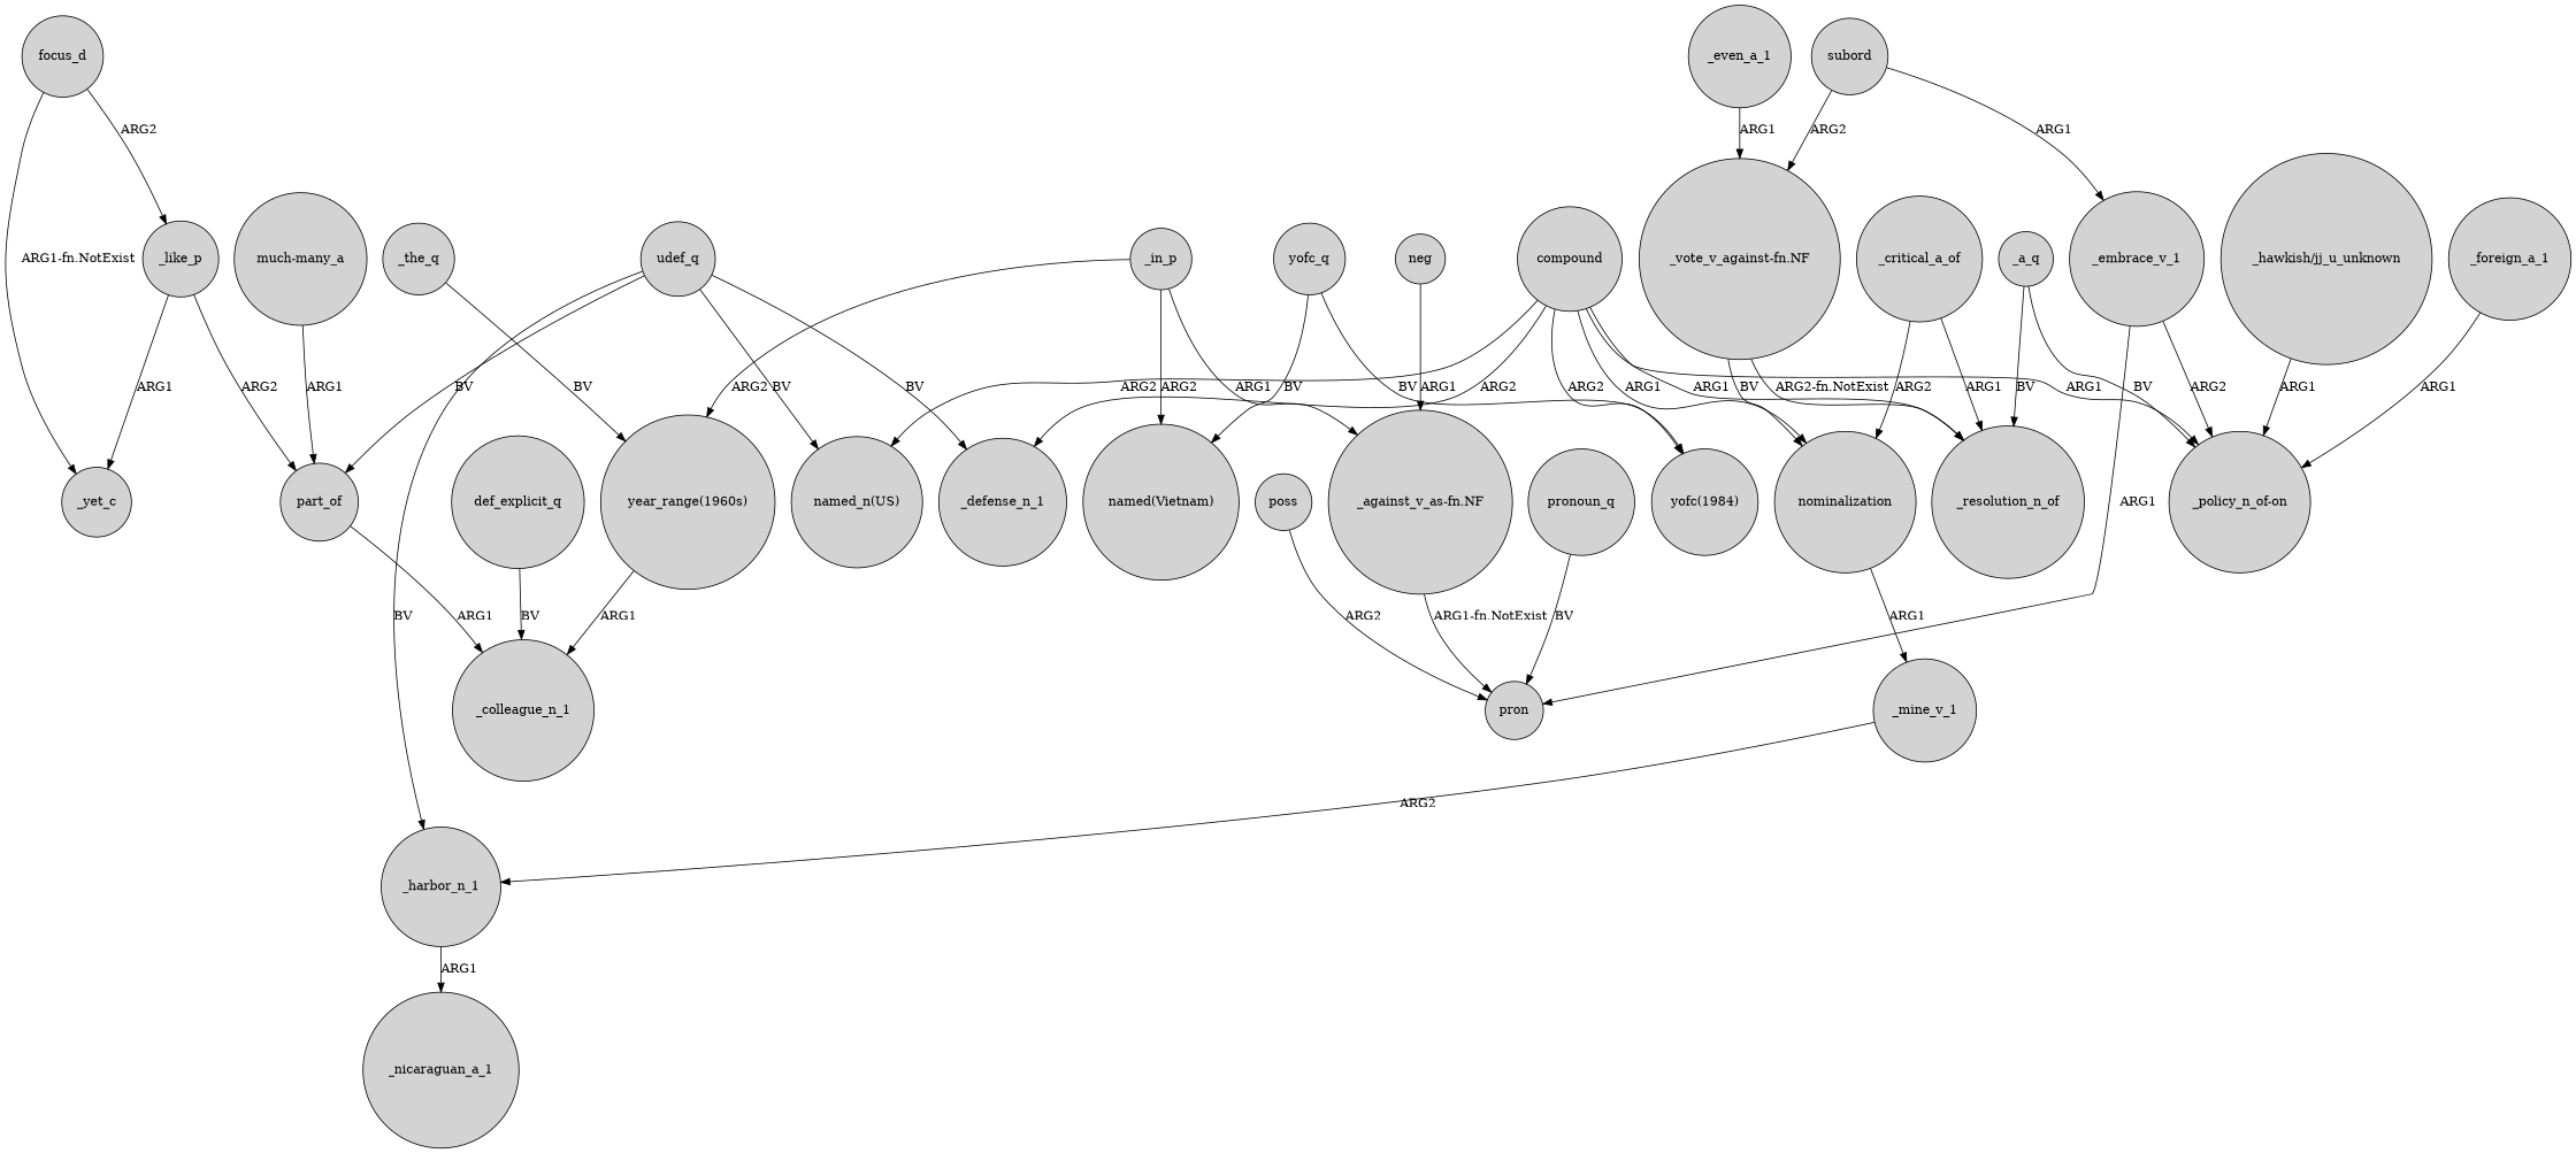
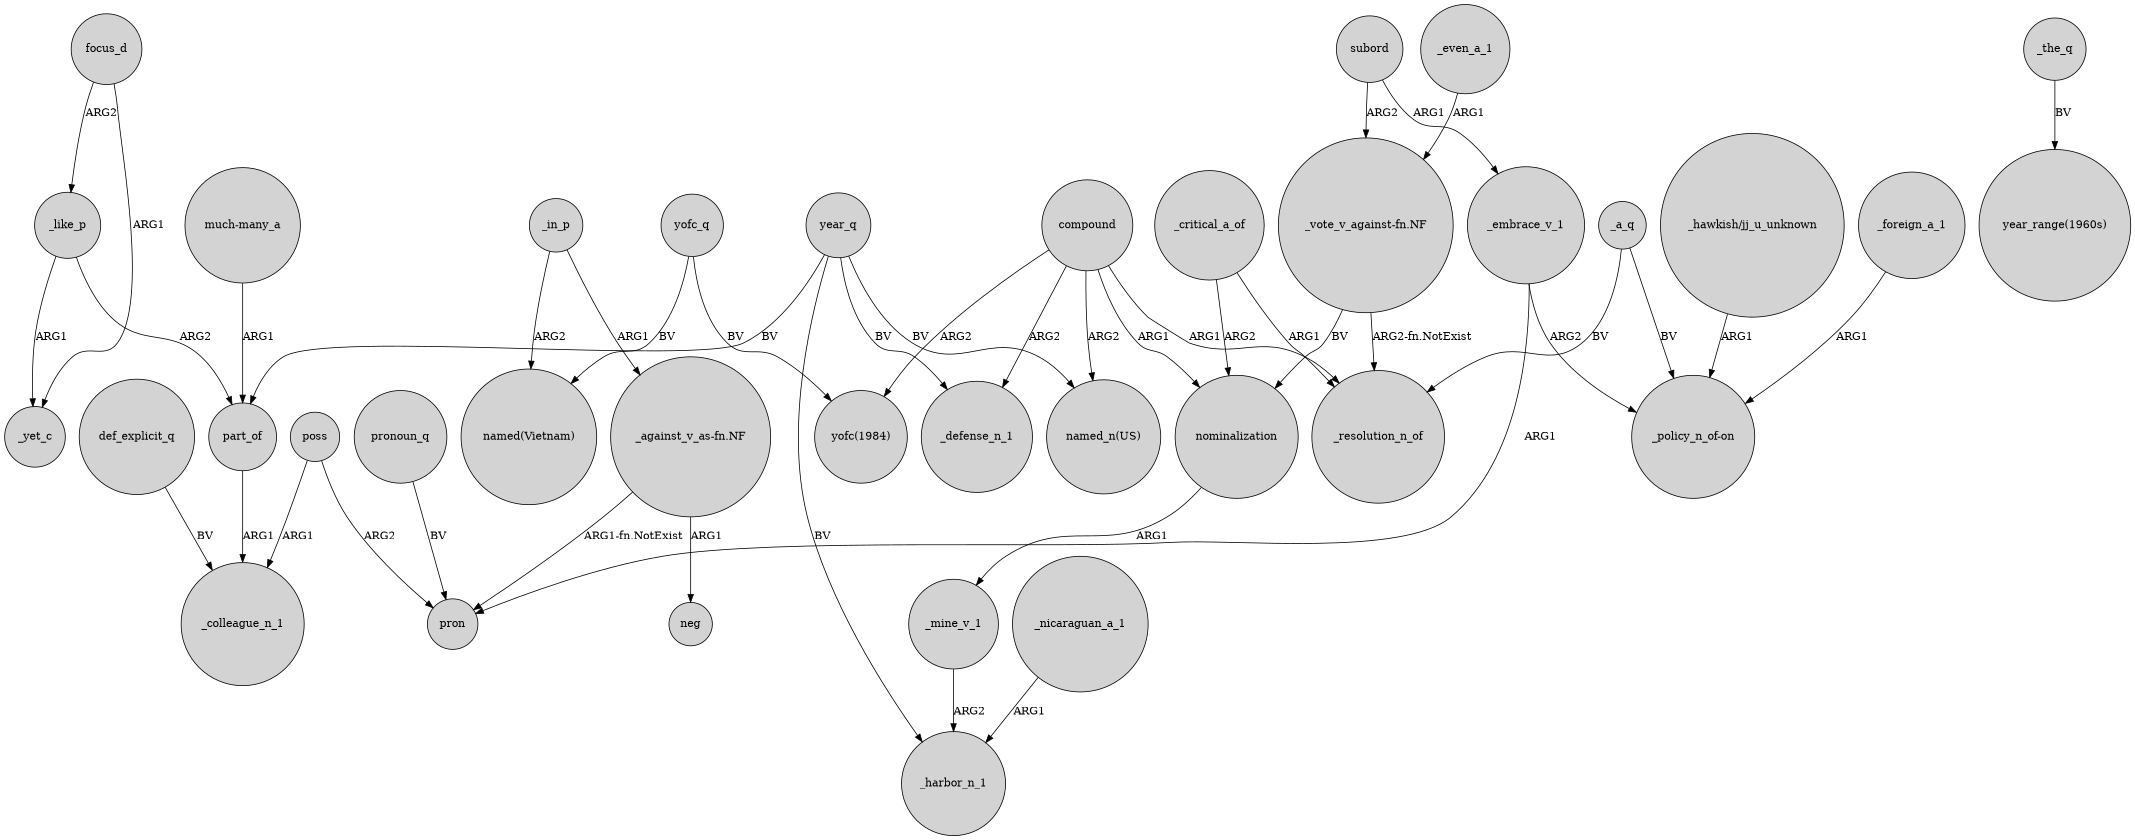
  digraph {
    node [shape=circle style=filled]
    focus_d
    _yet_c
    _like_p
    part_of
-   udef_q
+   udef_q [label=year_q]
    "named_n(US)"
    _defense_n_1
    _harbor_n_1
    _colleague_n_1
    poss
    pron
    _in_p
    "named(Vietnam)"
    "year_range(1960s)"
    n15 [label="_against_v_as-fn.NF"]
    "much-many_a"
    nominalization
    _mine_v_1
    _a_q
    "_policy_n_of-on"
    _resolution_n_of
    compound
    "yofc(1984)"
    _nicaraguan_a_1
    _embrace_v_1
    _critical_a_of
    n27 [label=yofc_q]
    pronoun_q
    subord
    "_vote_v_against-fn.NF"
    "_hawkish/jj_u_unknown"
    _foreign_a_1
    neg
    _even_a_1
    def_explicit_q
    _the_q
-   focus_d -> _yet_c [label="ARG1-fn.NotExist"]
+   focus_d -> _yet_c [label=ARG1]
    focus_d -> _like_p [label=ARG2]
    _like_p -> _yet_c [label=ARG1]
    _like_p -> part_of [label=ARG2]
    part_of -> _colleague_n_1 [label=ARG1]
    udef_q -> part_of [label=BV]
    udef_q -> "named_n(US)" [label=BV]
    udef_q -> _defense_n_1 [label=BV]
    udef_q -> _harbor_n_1 [label=BV]
-   "year_range(1960s)" -> _colleague_n_1 [label=ARG1]
+   poss -> _colleague_n_1 [label=ARG1]
    poss -> pron [label=ARG2]
    _in_p -> "named(Vietnam)" [label=ARG2]
-   _in_p -> "year_range(1960s)" [label=ARG2]
    _in_p -> n15 [label=ARG1]
    n15 -> pron [label="ARG1-fn.NotExist"]
    "much-many_a" -> part_of [label=ARG1]
    nominalization -> _mine_v_1 [label=ARG1]
    _mine_v_1 -> _harbor_n_1 [label=ARG2]
    _a_q -> "_policy_n_of-on" [label=BV]
    _a_q -> _resolution_n_of [label=BV]
    compound -> "named_n(US)" [label=ARG2]
    compound -> _defense_n_1 [label=ARG2]
    compound -> nominalization [label=ARG1]
-   compound -> "_policy_n_of-on" [label=ARG1]
    compound -> _resolution_n_of [label=ARG1]
    compound -> "yofc(1984)" [label=ARG2]
-   _harbor_n_1 -> _nicaraguan_a_1 [label=ARG1]
+   _nicaraguan_a_1 -> _harbor_n_1 [label=ARG1]
    _embrace_v_1 -> pron [label=ARG1]
    _embrace_v_1 -> "_policy_n_of-on" [label=ARG2]
    _critical_a_of -> nominalization [label=ARG2]
    _critical_a_of -> _resolution_n_of [label=ARG1]
    n27 -> "named(Vietnam)" [label=BV]
    n27 -> "yofc(1984)" [label=BV]
    pronoun_q -> pron [label=BV]
    subord -> _embrace_v_1 [label=ARG1]
    subord -> "_vote_v_against-fn.NF" [label=ARG2]
    "_vote_v_against-fn.NF" -> nominalization [label=BV]
    "_vote_v_against-fn.NF" -> _resolution_n_of [label="ARG2-fn.NotExist"]
    "_hawkish/jj_u_unknown" -> "_policy_n_of-on" [label=ARG1]
    _foreign_a_1 -> "_policy_n_of-on" [label=ARG1]
-   neg -> n15 [label=ARG1]
+   n15 -> neg [label=ARG1]
    _even_a_1 -> "_vote_v_against-fn.NF" [label=ARG1]
    def_explicit_q -> _colleague_n_1 [label=BV]
    _the_q -> "year_range(1960s)" [label=BV]
  }
